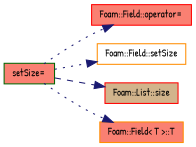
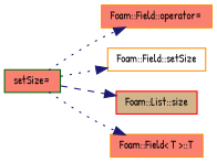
  digraph {
    fontname="Patrick Hand"
    rankdir=LR
    node [color=red fillcolor=salmon fontname="Patrick Hand" fontsize=10 shape=record style=filled]
    edge [color=midnightblue fontname="Patrick Hand" fontsize=10 labelfontname=FreeSans labelfontsize=10 style=dotted]
    n1 [color=darkgreen fontcolor=black height=0.2 label="setSize=" width=0.4]
-   n2 [height=0.2 label="Foam::Field::operator=" width=0.4]
+   n2 [color=darkorange height=0.2 label="Foam::Field::operator=" width=0.4]
    n3 [color=darkorange fillcolor=white height=0.2 label="Foam::Field::setSize" width=0.4]
    n4 [fillcolor=tan height=0.2 label="Foam::List::size" width=0.4]
    n5 [color=darkorange height=0.2 label="Foam::Field\< T \>::T" width=0.4]
    n1 -> n2
    n1 -> n3
    n1 -> n4 [style=dashed]
    n1 -> n5
  }
